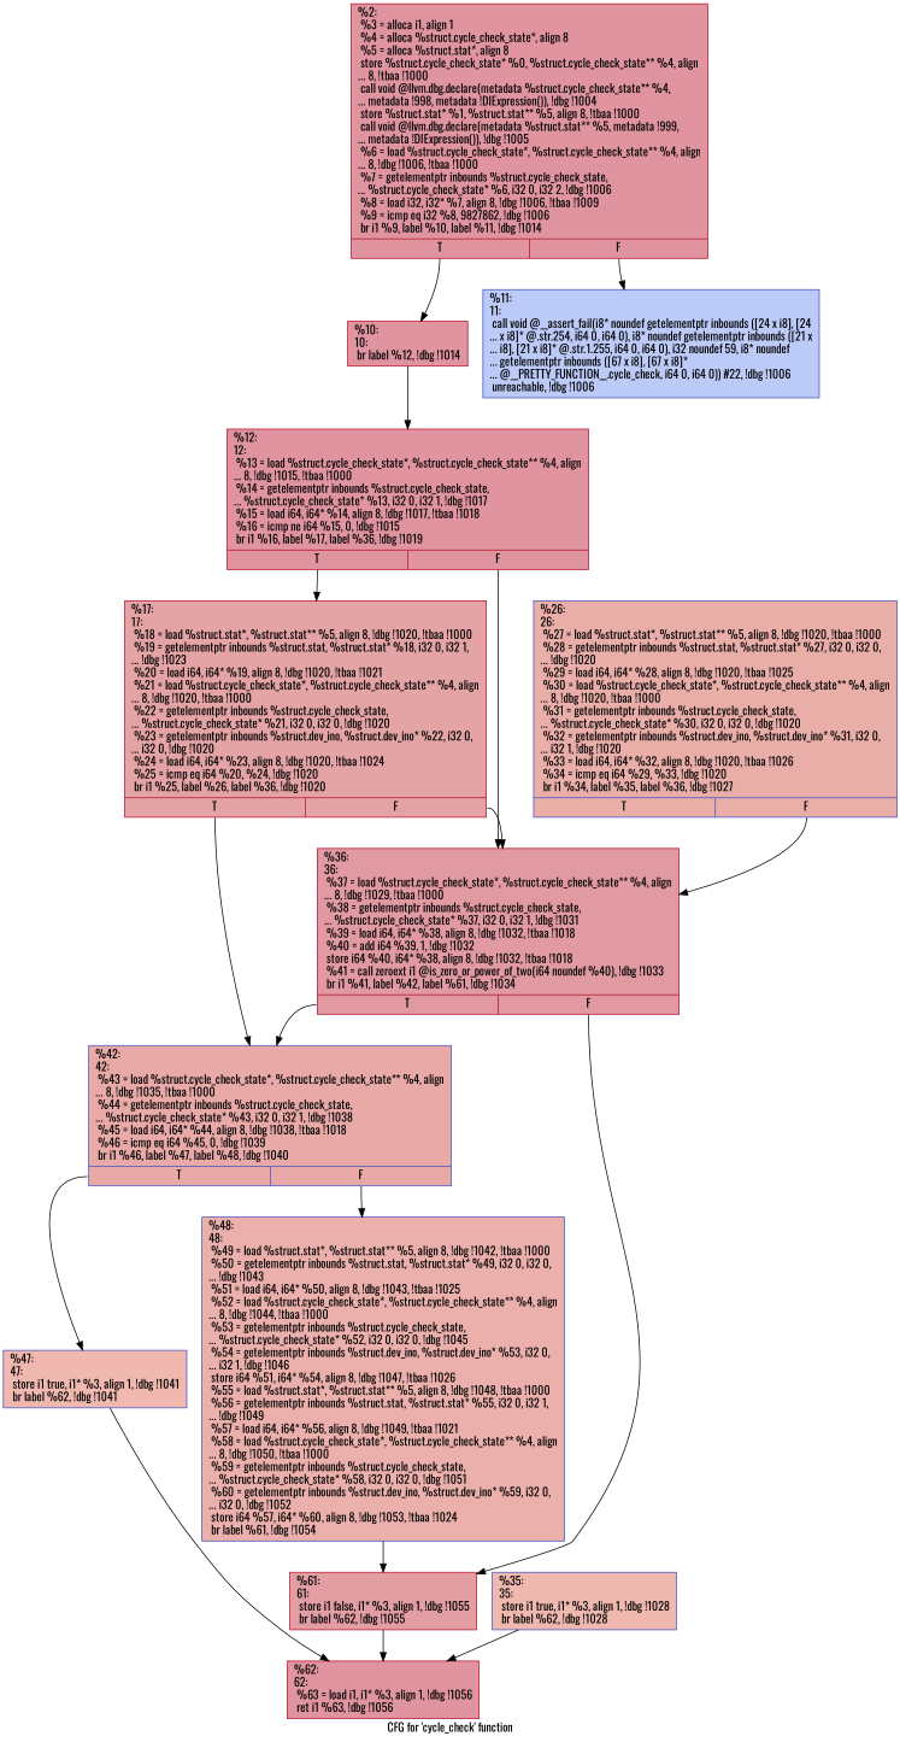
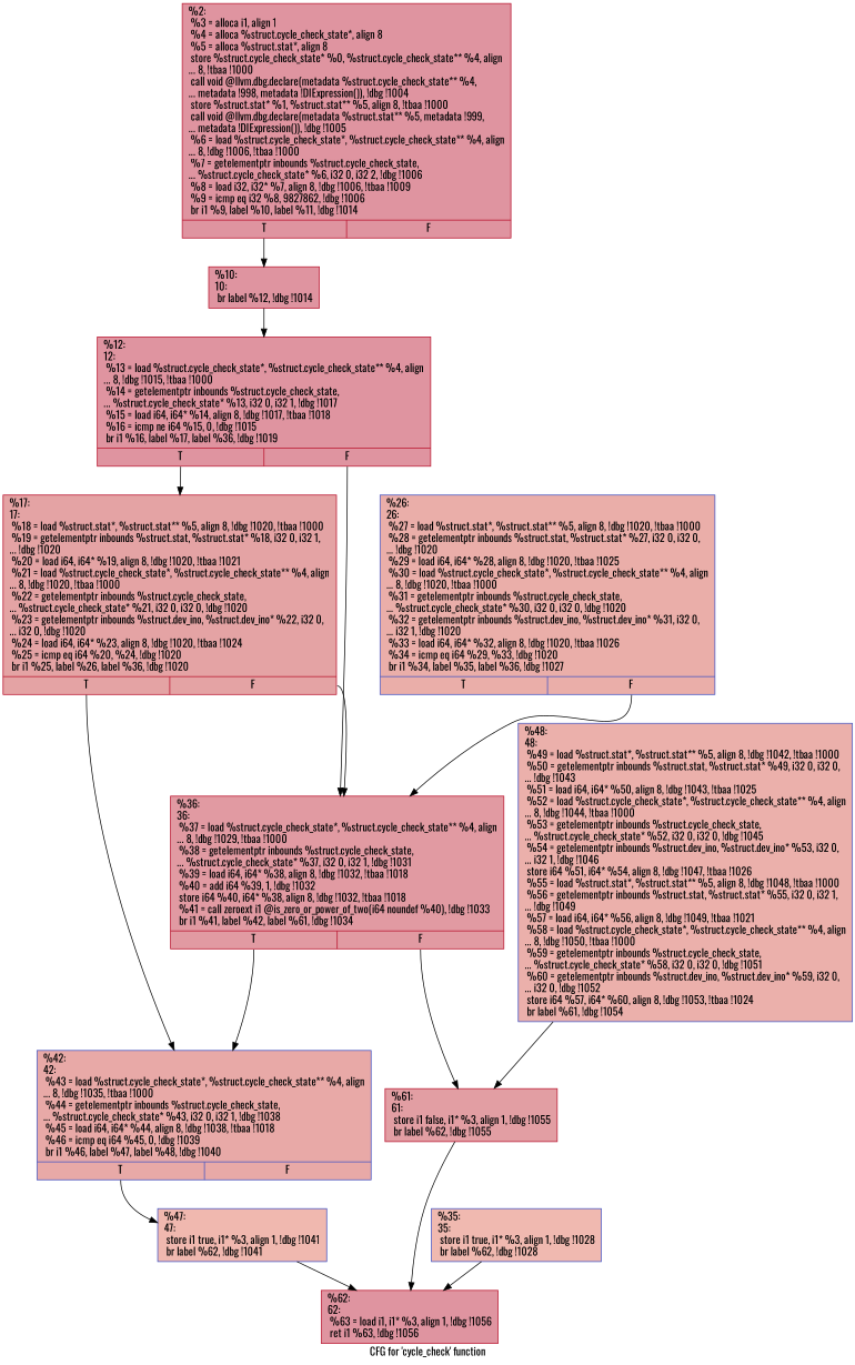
  digraph {
    fontname=Oswald
    label="CFG for 'cycle_check' function"
    node [color="#b70d28ff" fillcolor="#b70d2870" fontname=Oswald shape=record style=filled]
    edge [fontname=Oswald tailport=s0]
    n1 [label="{%2:\l  %3 = alloca i1, align 1\l  %4 = alloca %struct.cycle_check_state*, align 8\l  %5 = alloca %struct.stat*, align 8\l  store %struct.cycle_check_state* %0, %struct.cycle_check_state** %4, align\l... 8, !tbaa !1000\l  call void @llvm.dbg.declare(metadata %struct.cycle_check_state** %4,\l... metadata !998, metadata !DIExpression()), !dbg !1004\l  store %struct.stat* %1, %struct.stat** %5, align 8, !tbaa !1000\l  call void @llvm.dbg.declare(metadata %struct.stat** %5, metadata !999,\l... metadata !DIExpression()), !dbg !1005\l  %6 = load %struct.cycle_check_state*, %struct.cycle_check_state** %4, align\l... 8, !dbg !1006, !tbaa !1000\l  %7 = getelementptr inbounds %struct.cycle_check_state,\l... %struct.cycle_check_state* %6, i32 0, i32 2, !dbg !1006\l  %8 = load i32, i32* %7, align 8, !dbg !1006, !tbaa !1009\l  %9 = icmp eq i32 %8, 9827862, !dbg !1006\l  br i1 %9, label %10, label %11, !dbg !1014\l|{<s0>T|<s1>F}}"]
    n2 [label="{%10:\l10:                                               \l  br label %12, !dbg !1014\l}"]
-   n3 [color="#3d50c3ff" fillcolor="#6687ed70" label="{%11:\l11:                                               \l  call void @__assert_fail(i8* noundef getelementptr inbounds ([24 x i8], [24\l... x i8]* @.str.254, i64 0, i64 0), i8* noundef getelementptr inbounds ([21 x\l... i8], [21 x i8]* @.str.1.255, i64 0, i64 0), i32 noundef 59, i8* noundef\l... getelementptr inbounds ([67 x i8], [67 x i8]*\l... @__PRETTY_FUNCTION__.cycle_check, i64 0, i64 0)) #22, !dbg !1006\l  unreachable, !dbg !1006\l}"]
    n4 [label="{%12:\l12:                                               \l  %13 = load %struct.cycle_check_state*, %struct.cycle_check_state** %4, align\l... 8, !dbg !1015, !tbaa !1000\l  %14 = getelementptr inbounds %struct.cycle_check_state,\l... %struct.cycle_check_state* %13, i32 0, i32 1, !dbg !1017\l  %15 = load i64, i64* %14, align 8, !dbg !1017, !tbaa !1018\l  %16 = icmp ne i64 %15, 0, !dbg !1015\l  br i1 %16, label %17, label %36, !dbg !1019\l|{<s0>T|<s1>F}}"]
-   n5 [fillcolor="#c32e3170" label="{%17:\l17:                                               \l  %18 = load %struct.stat*, %struct.stat** %5, align 8, !dbg !1020, !tbaa !1000\l  %19 = getelementptr inbounds %struct.stat, %struct.stat* %18, i32 0, i32 1,\l... !dbg !1023\l  %20 = load i64, i64* %19, align 8, !dbg !1020, !tbaa !1021\l  %21 = load %struct.cycle_check_state*, %struct.cycle_check_state** %4, align\l... 8, !dbg !1020, !tbaa !1000\l  %22 = getelementptr inbounds %struct.cycle_check_state,\l... %struct.cycle_check_state* %21, i32 0, i32 0, !dbg !1020\l  %23 = getelementptr inbounds %struct.dev_ino, %struct.dev_ino* %22, i32 0,\l... i32 0, !dbg !1020\l  %24 = load i64, i64* %23, align 8, !dbg !1020, !tbaa !1024\l  %25 = icmp eq i64 %20, %24, !dbg !1020\l  br i1 %25, label %26, label %36, !dbg !1020\l|{<s0>T|<s1>F}}"]
+   n5 [fillcolor="#c32e3170" label="{%17:\l17:                                               \l  %18 = load %struct.stat*, %struct.stat** %5, align 8, !dbg !1020, !tbaa !1000\l  %19 = getelementptr inbounds %struct.stat, %struct.stat* %18, i32 0, i32 1,\l... !dbg !1020\l  %20 = load i64, i64* %19, align 8, !dbg !1020, !tbaa !1021\l  %21 = load %struct.cycle_check_state*, %struct.cycle_check_state** %4, align\l... 8, !dbg !1020, !tbaa !1000\l  %22 = getelementptr inbounds %struct.cycle_check_state,\l... %struct.cycle_check_state* %21, i32 0, i32 0, !dbg !1020\l  %23 = getelementptr inbounds %struct.dev_ino, %struct.dev_ino* %22, i32 0,\l... i32 0, !dbg !1020\l  %24 = load i64, i64* %23, align 8, !dbg !1020, !tbaa !1024\l  %25 = icmp eq i64 %20, %24, !dbg !1020\l  br i1 %25, label %26, label %36, !dbg !1020\l|{<s0>T|<s1>F}}"]
    n6 [fillcolor="#bb1b2c70" label="{%36:\l36:                                               \l  %37 = load %struct.cycle_check_state*, %struct.cycle_check_state** %4, align\l... 8, !dbg !1029, !tbaa !1000\l  %38 = getelementptr inbounds %struct.cycle_check_state,\l... %struct.cycle_check_state* %37, i32 0, i32 1, !dbg !1031\l  %39 = load i64, i64* %38, align 8, !dbg !1032, !tbaa !1018\l  %40 = add i64 %39, 1, !dbg !1032\l  store i64 %40, i64* %38, align 8, !dbg !1032, !tbaa !1018\l  %41 = call zeroext i1 @is_zero_or_power_of_two(i64 noundef %40), !dbg !1033\l  br i1 %41, label %42, label %61, !dbg !1034\l|{<s0>T|<s1>F}}"]
    n7 [color="#3d50c3ff" fillcolor="#ca3b3770" label="{%42:\l42:                                               \l  %43 = load %struct.cycle_check_state*, %struct.cycle_check_state** %4, align\l... 8, !dbg !1035, !tbaa !1000\l  %44 = getelementptr inbounds %struct.cycle_check_state,\l... %struct.cycle_check_state* %43, i32 0, i32 1, !dbg !1038\l  %45 = load i64, i64* %44, align 8, !dbg !1038, !tbaa !1018\l  %46 = icmp eq i64 %45, 0, !dbg !1039\l  br i1 %46, label %47, label %48, !dbg !1040\l|{<s0>T|<s1>F}}"]
    n8 [fillcolor="#be242e70" label="{%61:\l61:                                               \l  store i1 false, i1* %3, align 1, !dbg !1055\l  br label %62, !dbg !1055\l}"]
    n9 [color="#3d50c3ff" fillcolor="#d0473d70" label="{%26:\l26:                                               \l  %27 = load %struct.stat*, %struct.stat** %5, align 8, !dbg !1020, !tbaa !1000\l  %28 = getelementptr inbounds %struct.stat, %struct.stat* %27, i32 0, i32 0,\l... !dbg !1020\l  %29 = load i64, i64* %28, align 8, !dbg !1020, !tbaa !1025\l  %30 = load %struct.cycle_check_state*, %struct.cycle_check_state** %4, align\l... 8, !dbg !1020, !tbaa !1000\l  %31 = getelementptr inbounds %struct.cycle_check_state,\l... %struct.cycle_check_state* %30, i32 0, i32 0, !dbg !1020\l  %32 = getelementptr inbounds %struct.dev_ino, %struct.dev_ino* %31, i32 0,\l... i32 1, !dbg !1020\l  %33 = load i64, i64* %32, align 8, !dbg !1020, !tbaa !1026\l  %34 = icmp eq i64 %29, %33, !dbg !1020\l  br i1 %34, label %35, label %36, !dbg !1027\l|{<s0>T|<s1>F}}"]
    n10 [color="#3d50c3ff" fillcolor="#dc5d4a70" label="{%47:\l47:                                               \l  store i1 true, i1* %3, align 1, !dbg !1041\l  br label %62, !dbg !1041\l}"]
    n11 [color="#3d50c3ff" fillcolor="#d24b4070" label="{%48:\l48:                                               \l  %49 = load %struct.stat*, %struct.stat** %5, align 8, !dbg !1042, !tbaa !1000\l  %50 = getelementptr inbounds %struct.stat, %struct.stat* %49, i32 0, i32 0,\l... !dbg !1043\l  %51 = load i64, i64* %50, align 8, !dbg !1043, !tbaa !1025\l  %52 = load %struct.cycle_check_state*, %struct.cycle_check_state** %4, align\l... 8, !dbg !1044, !tbaa !1000\l  %53 = getelementptr inbounds %struct.cycle_check_state,\l... %struct.cycle_check_state* %52, i32 0, i32 0, !dbg !1045\l  %54 = getelementptr inbounds %struct.dev_ino, %struct.dev_ino* %53, i32 0,\l... i32 1, !dbg !1046\l  store i64 %51, i64* %54, align 8, !dbg !1047, !tbaa !1026\l  %55 = load %struct.stat*, %struct.stat** %5, align 8, !dbg !1048, !tbaa !1000\l  %56 = getelementptr inbounds %struct.stat, %struct.stat* %55, i32 0, i32 1,\l... !dbg !1049\l  %57 = load i64, i64* %56, align 8, !dbg !1049, !tbaa !1021\l  %58 = load %struct.cycle_check_state*, %struct.cycle_check_state** %4, align\l... 8, !dbg !1050, !tbaa !1000\l  %59 = getelementptr inbounds %struct.cycle_check_state,\l... %struct.cycle_check_state* %58, i32 0, i32 0, !dbg !1051\l  %60 = getelementptr inbounds %struct.dev_ino, %struct.dev_ino* %59, i32 0,\l... i32 0, !dbg !1052\l  store i64 %57, i64* %60, align 8, !dbg !1053, !tbaa !1024\l  br label %61, !dbg !1054\l}"]
    n12 [label="{%62:\l62:                                               \l  %63 = load i1, i1* %3, align 1, !dbg !1056\l  ret i1 %63, !dbg !1056\l}"]
    n13 [color="#3d50c3ff" fillcolor="#de614d70" label="{%35:\l35:                                               \l  store i1 true, i1* %3, align 1, !dbg !1028\l  br label %62, !dbg !1028\l}"]
    n1 -> n2
-   n1 -> n3 [tailport=s1]
    n2 -> n4
    n4 -> n5
    n4 -> n6 [tailport=s1]
    n5 -> n6 [tailport=s1]
    n5 -> n7
    n6 -> n7
    n6 -> n8 [tailport=s1]
    n7 -> n10
-   n7 -> n11 [tailport=s1]
    n8 -> n12
    n9 -> n6 [tailport=s1]
    n10 -> n12
    n11 -> n8
    n13 -> n12
  }
